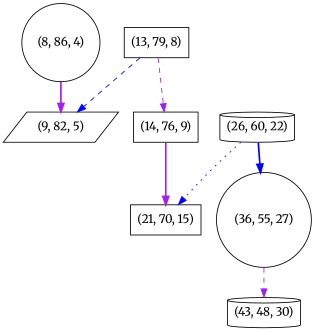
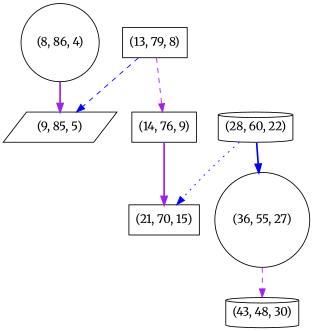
  digraph {
    fontname=Merriweather
    node [fontname=Merriweather shape=box]
    edge [color=purple fontname=Merriweather style=bold]
    "(8, 86, 4)" [shape=circle]
-   "(9, 82, 5)" [shape=parallelogram]
+   "(9, 82, 5)" [shape=parallelogram label="(9, 85, 5)"]
    "(13, 79, 8)"
    "(14, 76, 9)"
    "(21, 70, 15)"
-   "(28, 60, 22)" [shape=cylinder label="(26, 60, 22)"]
+   "(28, 60, 22)" [shape=cylinder]
    "(36, 55, 27)" [shape=circle]
    "(43, 48, 30)" [shape=cylinder]
    "(8, 86, 4)" -> "(9, 82, 5)"
    "(13, 79, 8)" -> "(9, 82, 5)" [color=blue style=dashed]
    "(13, 79, 8)" -> "(14, 76, 9)" [style=dashed]
    "(14, 76, 9)" -> "(21, 70, 15)"
    "(28, 60, 22)" -> "(21, 70, 15)" [color=blue style=dotted]
    "(28, 60, 22)" -> "(36, 55, 27)" [color=blue]
    "(36, 55, 27)" -> "(43, 48, 30)" [style=dashed]
  }
